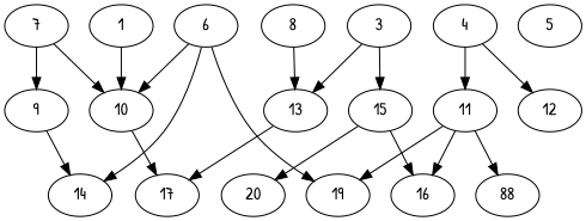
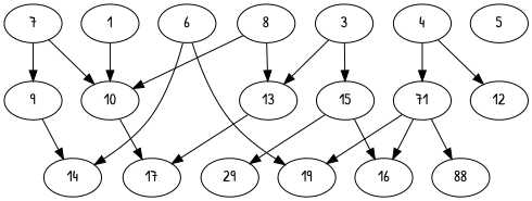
  digraph {
    fontname="Patrick Hand"
    node [alpha=0.16 fontname="Patrick Hand"]
    edge [fontname="Patrick Hand"]
    1 [alpha=0.01 expect_size=9486336]
    10 [alpha=0.05 expect_size=22081536]
    17 [expect_size=17201152]
    3 [expect_size=33133568]
    13 [alpha=0.17 expect_size=40388608]
    15 [alpha=0.07 expect_size=22580224]
    16 [alpha=0.10 expect_size=35260416]
-   20 [expect_size=19272704]
+   20 [expect_size=19272704 label=29]
    4 [alpha=0.17 expect_size=29216768]
-   11 [alpha=0.12 expect_size=13762560]
+   11 [alpha=0.12 expect_size=13762560 label=71]
    12 [alpha=0.12 expect_size=15834112]
    n12 [alpha=0.07 expect_size=8836096 label=88]
    19 [alpha=0.07 expect_size=16735232]
    5 [alpha=0.05 expect_size=32559104]
    6 [alpha=0.12 expect_size=35088384]
    14 [alpha=0.03 expect_size=30693376]
    7 [expect_size=49804288]
    9 [alpha=0.01 expect_size=23879680]
    8 [alpha=0.03 expect_size=8654848]
    1 -> 10
    10 -> 17
    3 -> 13
    3 -> 15
    13 -> 17
    15 -> 16
    15 -> 20
    4 -> 11
    4 -> 12
    11 -> 16
    11 -> n12
    11 -> 19
    6 -> 19
    6 -> 14
    7 -> 10
    7 -> 9
    9 -> 14
-   6 -> 10
+   8 -> 10
    8 -> 13
  }
